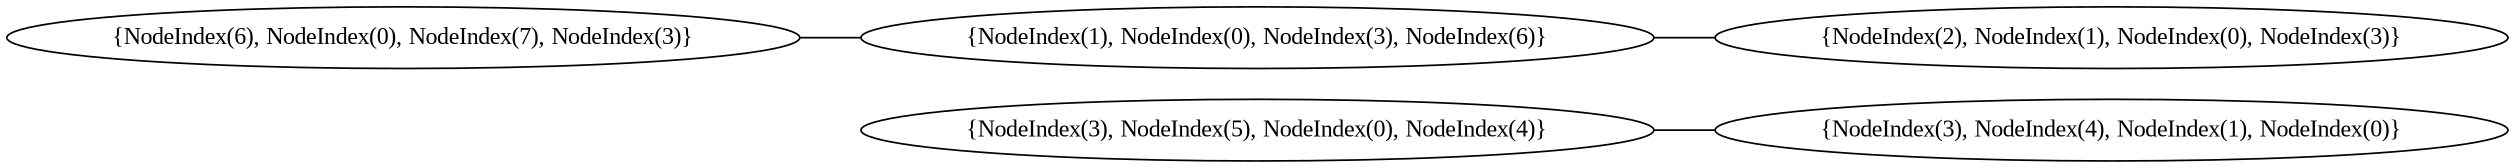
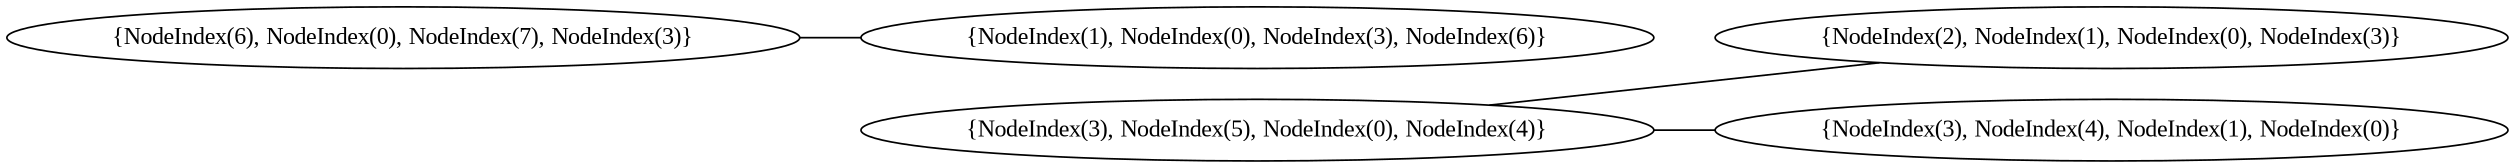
  graph {
    fontname="Liberation Serif"
    rankdir=LR
    node [fontname="Liberation Serif"]
    edge [fontname="Liberation Serif"]
    n1 [label="{NodeIndex(2), NodeIndex(1), NodeIndex(0), NodeIndex(3)}"]
    n2 [label="{NodeIndex(1), NodeIndex(0), NodeIndex(3), NodeIndex(6)}"]
    n3 [label="{NodeIndex(6), NodeIndex(0), NodeIndex(7), NodeIndex(3)}"]
    n4 [label="{NodeIndex(3), NodeIndex(4), NodeIndex(1), NodeIndex(0)}"]
    n5 [label="{NodeIndex(3), NodeIndex(5), NodeIndex(0), NodeIndex(4)}"]
-   n2 -- n1
+   n5 -- n1
    n3 -- n2
    n5 -- n4
  }
